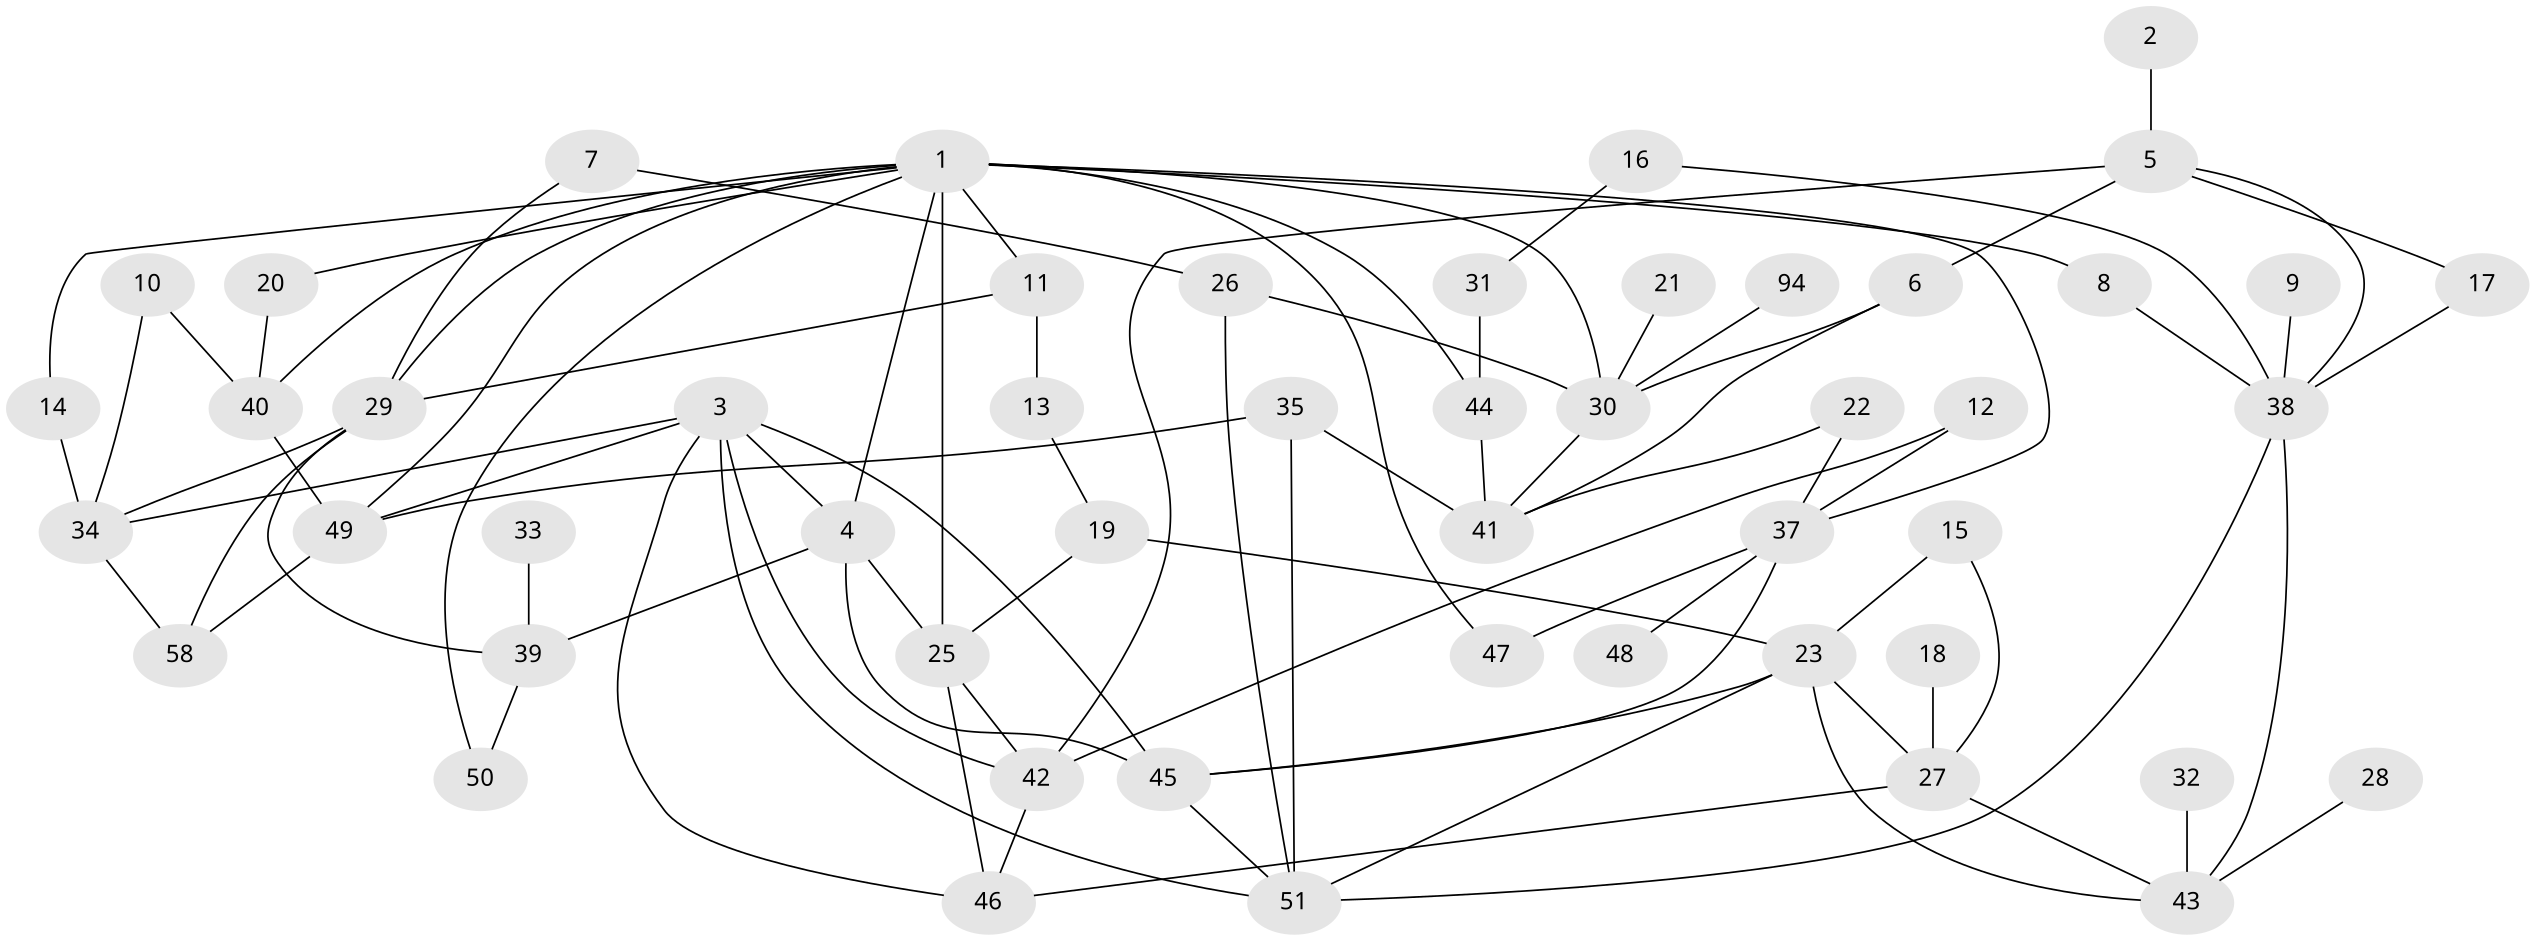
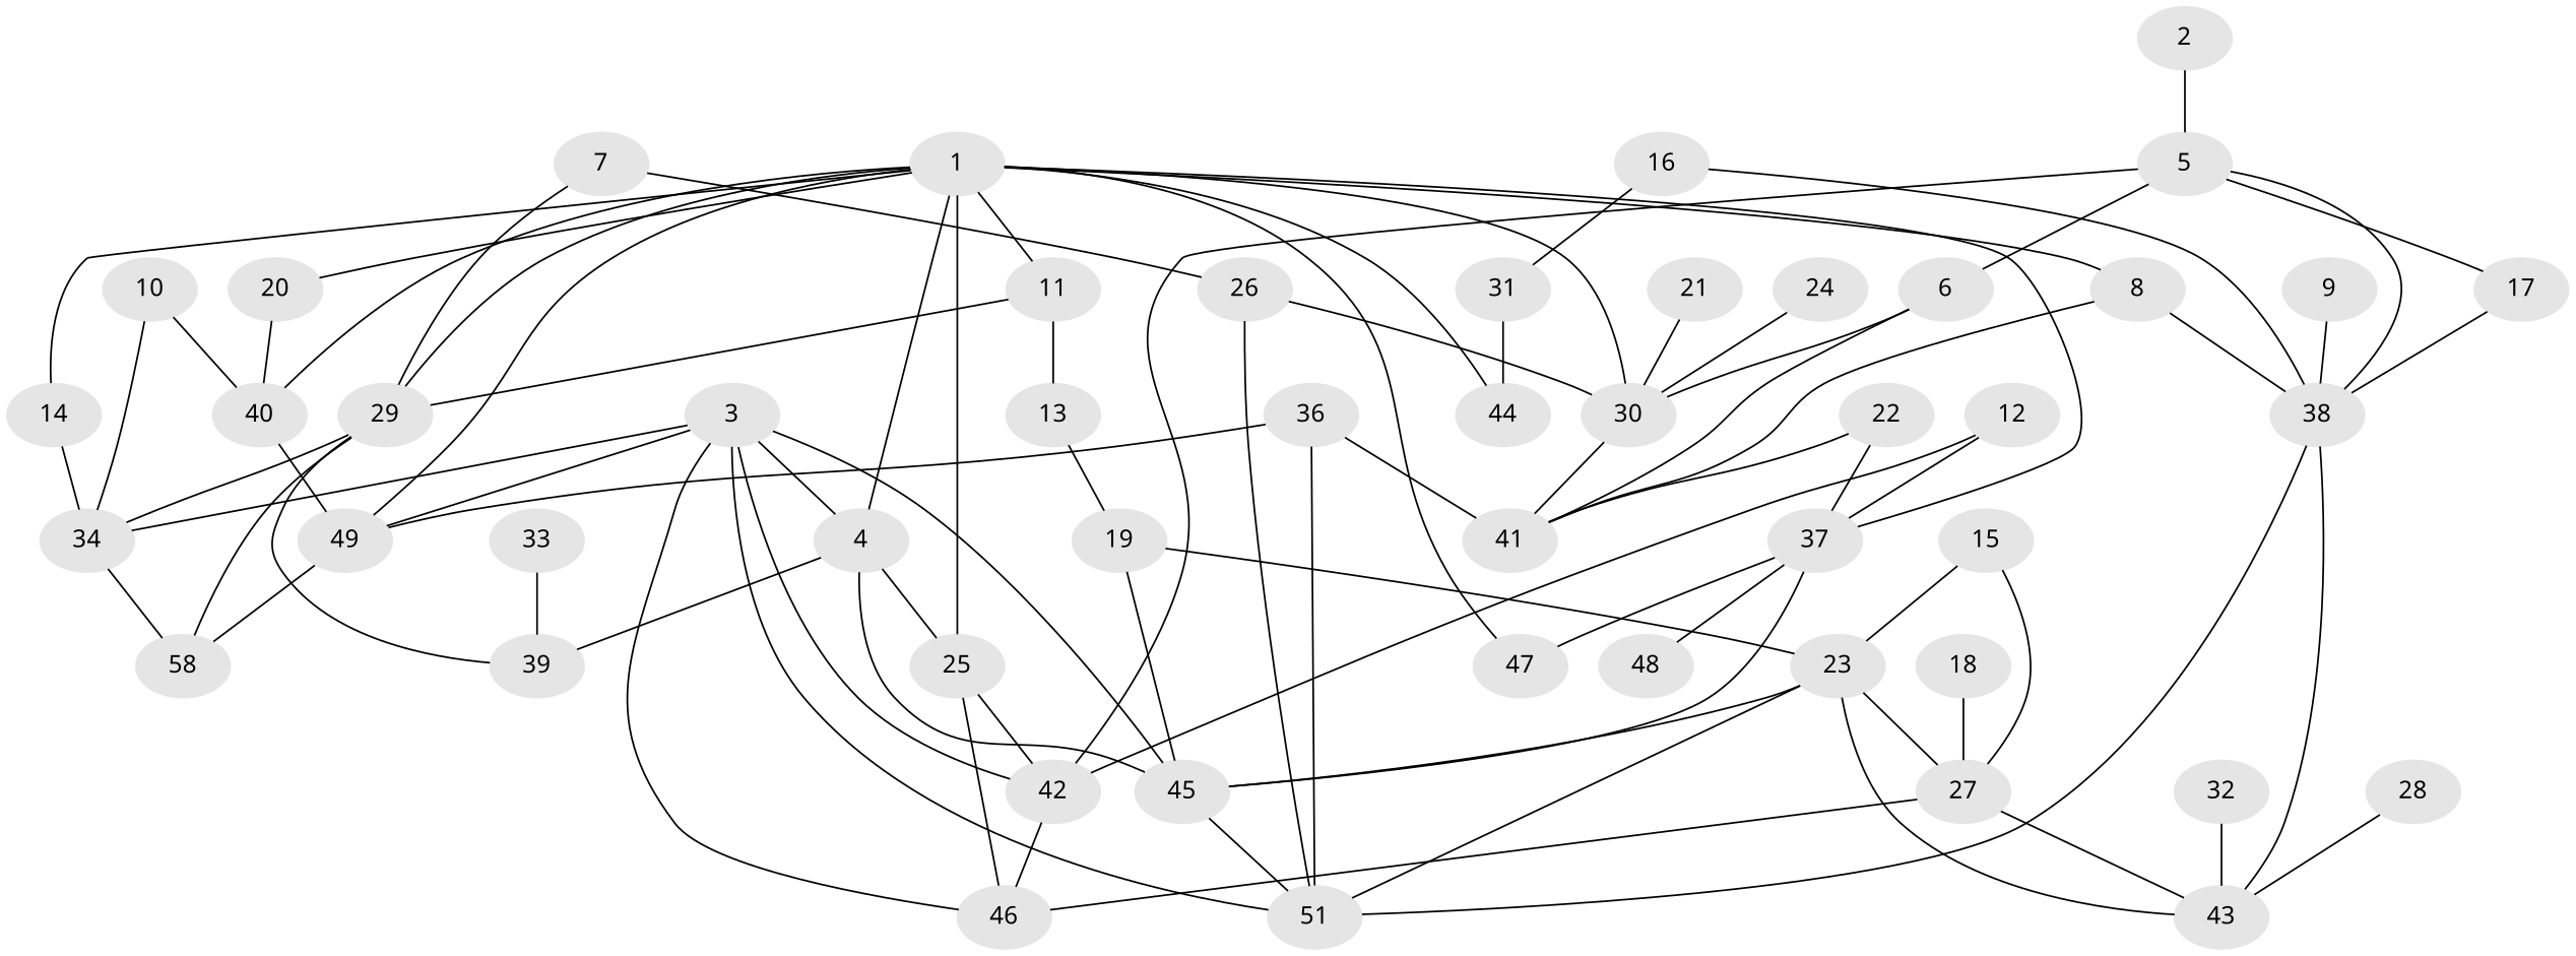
  graph {
    fontname="Noto Sans"
    node [color=gray90 fontname="Noto Sans" style=filled]
    edge [fontname="Noto Sans" weight=1.0]
    1
    4
    8
    11
    14
    20
    25
    29
    30
    37
    40
    44
    47
    49
-   50
    45
    39
    38
    41
    13
    34
    42
    46
    n24 [label=58]
    48
    2
    5
    6
    17
    3
    51
    43
    7
    26
    9
    10
    19
    12
    23
    15
    27
    16
    31
    18
    21
    22
-   24 [label=94]
+   24
    28
    32
    33
-   36 [label=35]
+   36
    1 -- 4
    1 -- 8
    1 -- 11
    1 -- 14
    1 -- 20
    1 -- 25
    1 -- 29
    1 -- 30 [weight=2.0]
    1 -- 37
    1 -- 40
    1 -- 44
    1 -- 47
    1 -- 49
-   1 -- 50
    4 -- 25
    4 -- 45
    4 -- 39
    8 -- 38
-   44 -- 41
+   8 -- 41
    11 -- 29
    11 -- 13
    14 -- 34
    20 -- 40
    25 -- 42
    25 -- 46
    29 -- 39
    29 -- 34
    29 -- n24
    30 -- 41
    37 -- 47
    37 -- 45
    37 -- 48
    40 -- 49
    49 -- n24
    45 -- 51
-   39 -- 50
    38 -- 51
    38 -- 43
    13 -- 19
    34 -- n24
    42 -- 46
    2 -- 5
    5 -- 38
    5 -- 42
    5 -- 6
    5 -- 17
    6 -- 30
    6 -- 41
    17 -- 38
    3 -- 4
    3 -- 49
    3 -- 45
    3 -- 34
    3 -- 42
    3 -- 46
    3 -- 51
    7 -- 29
    7 -- 26
    26 -- 30
    26 -- 51
    9 -- 38
    10 -- 40
    10 -- 34
-   19 -- 25
+   19 -- 45
    19 -- 23
    12 -- 37
    12 -- 42
    23 -- 45
    23 -- 51
    23 -- 43
    23 -- 27
    15 -- 23
    15 -- 27
    27 -- 46
    27 -- 43
    16 -- 38
    16 -- 31
    31 -- 44
    18 -- 27
    21 -- 30
    22 -- 37
    22 -- 41
    24 -- 30
    28 -- 43
    32 -- 43
    33 -- 39
    36 -- 49
    36 -- 41
    36 -- 51
  }
